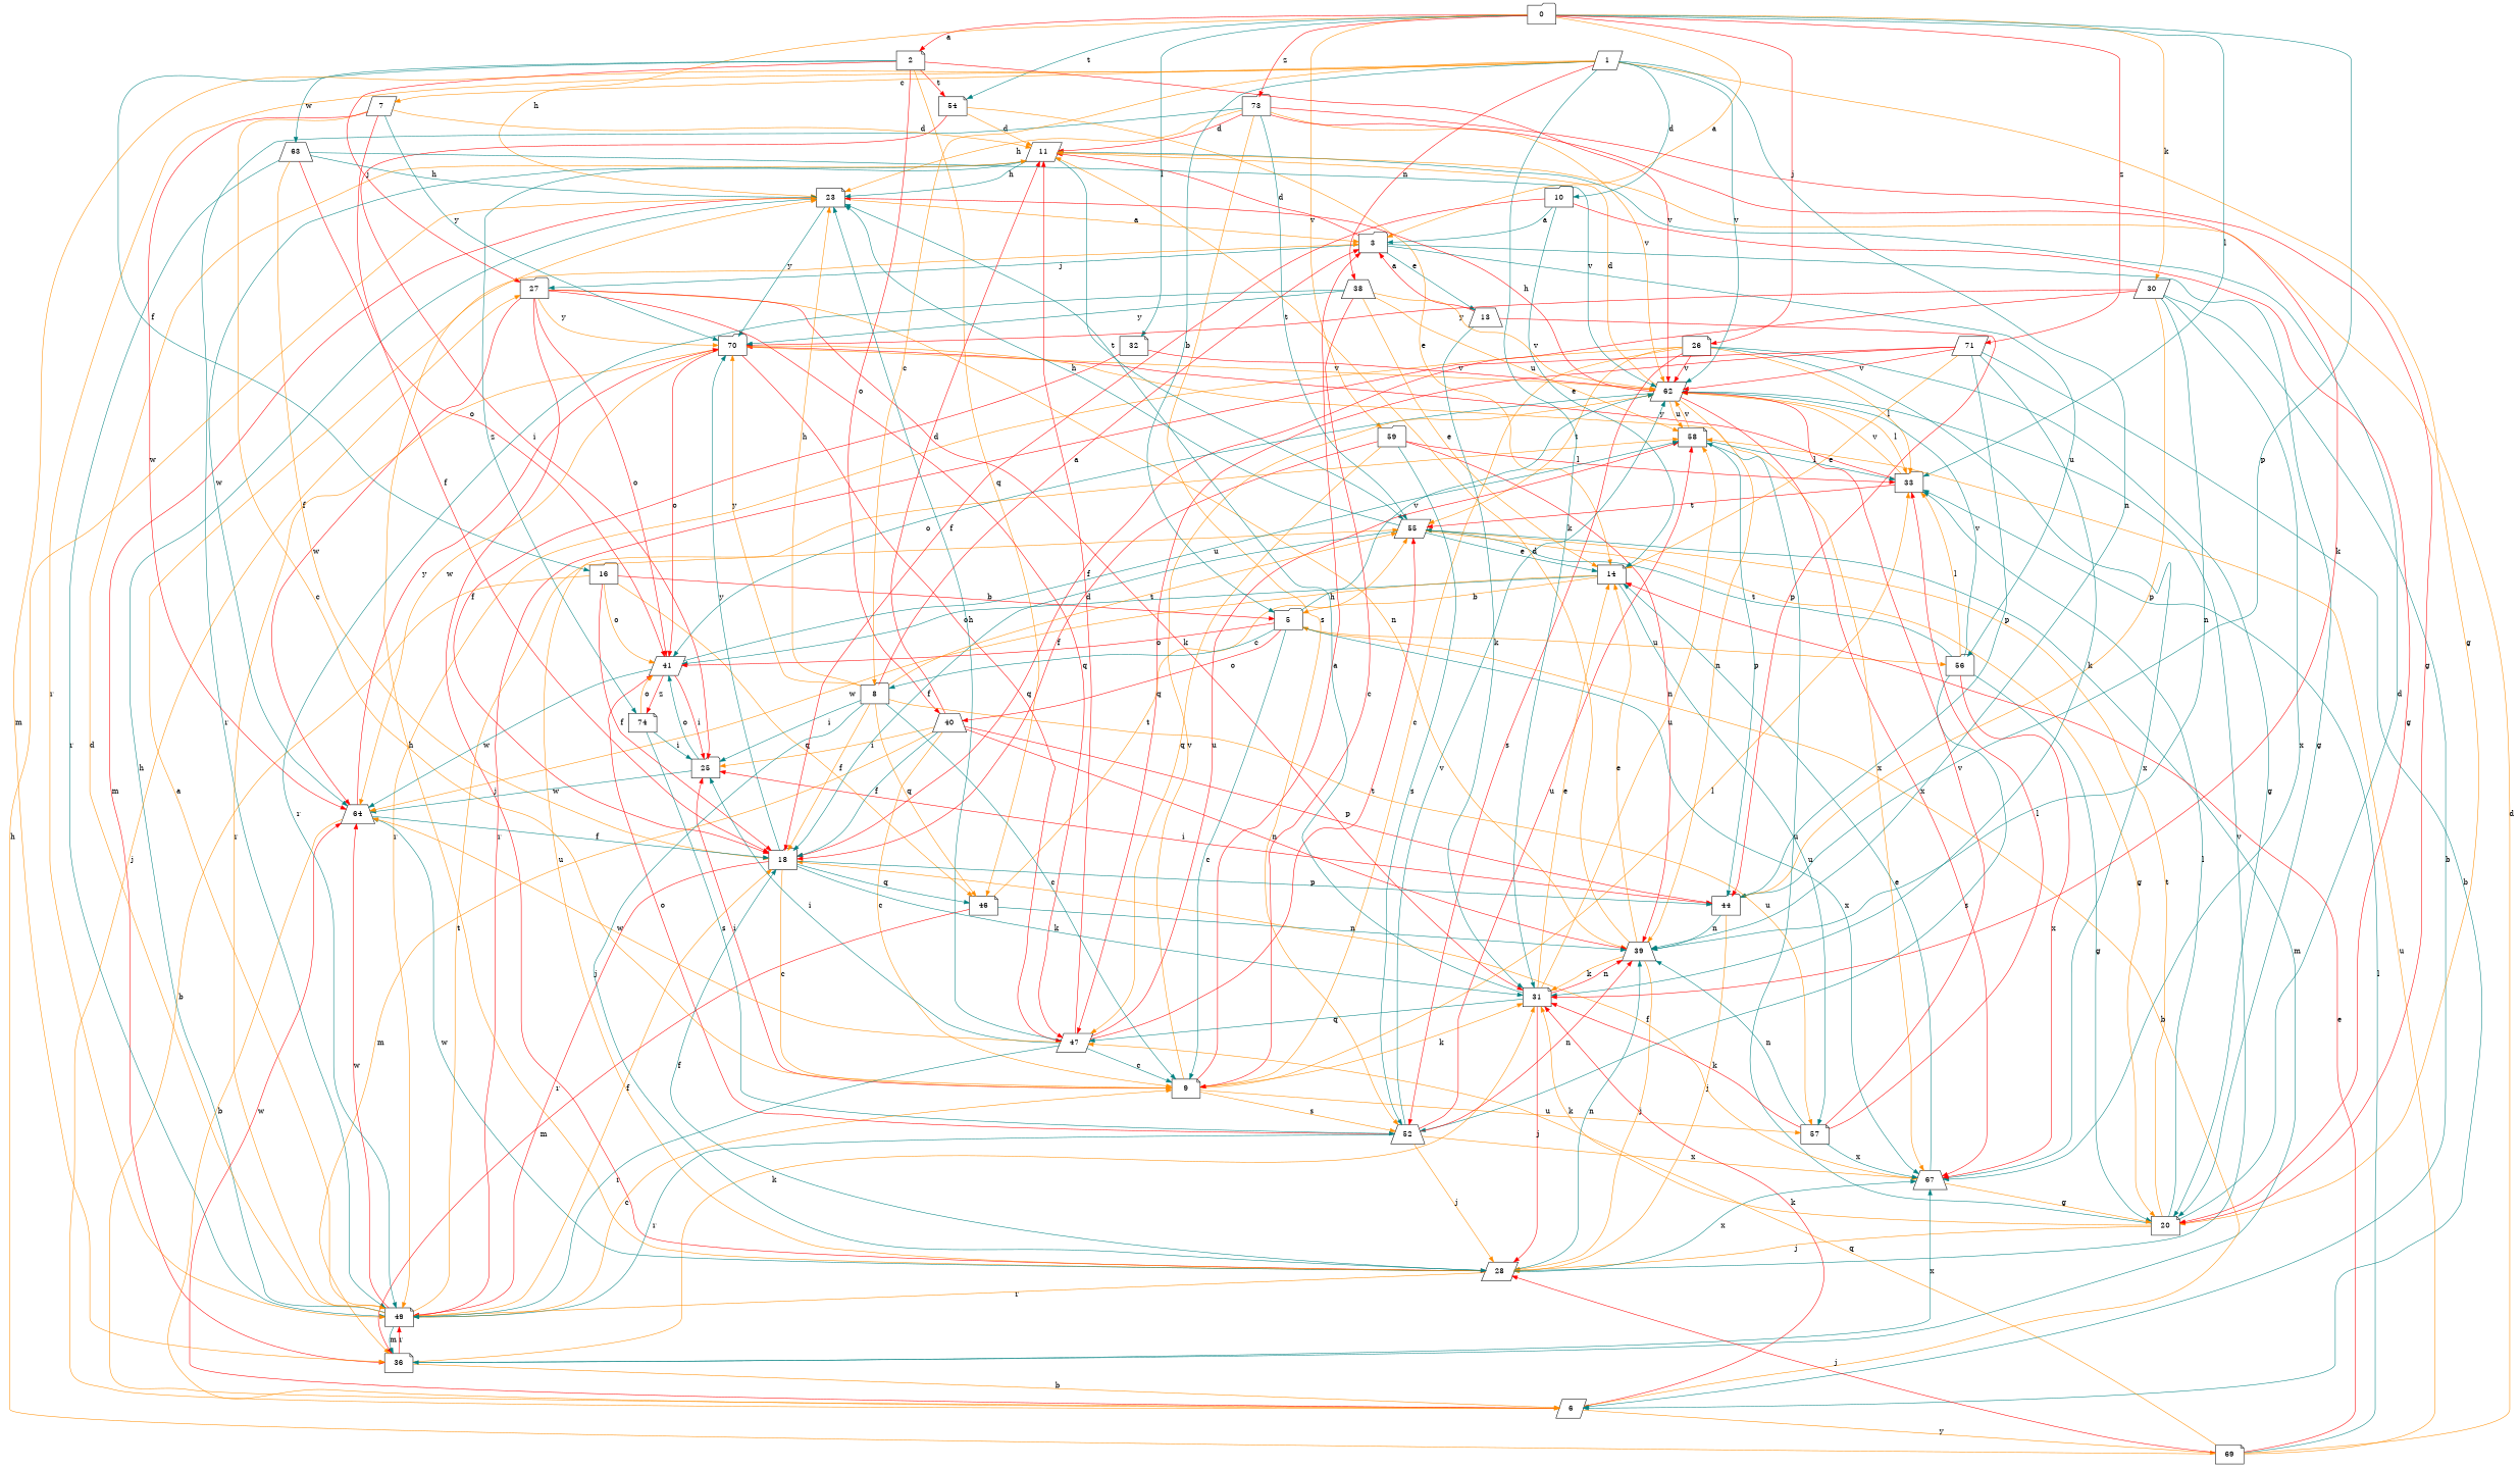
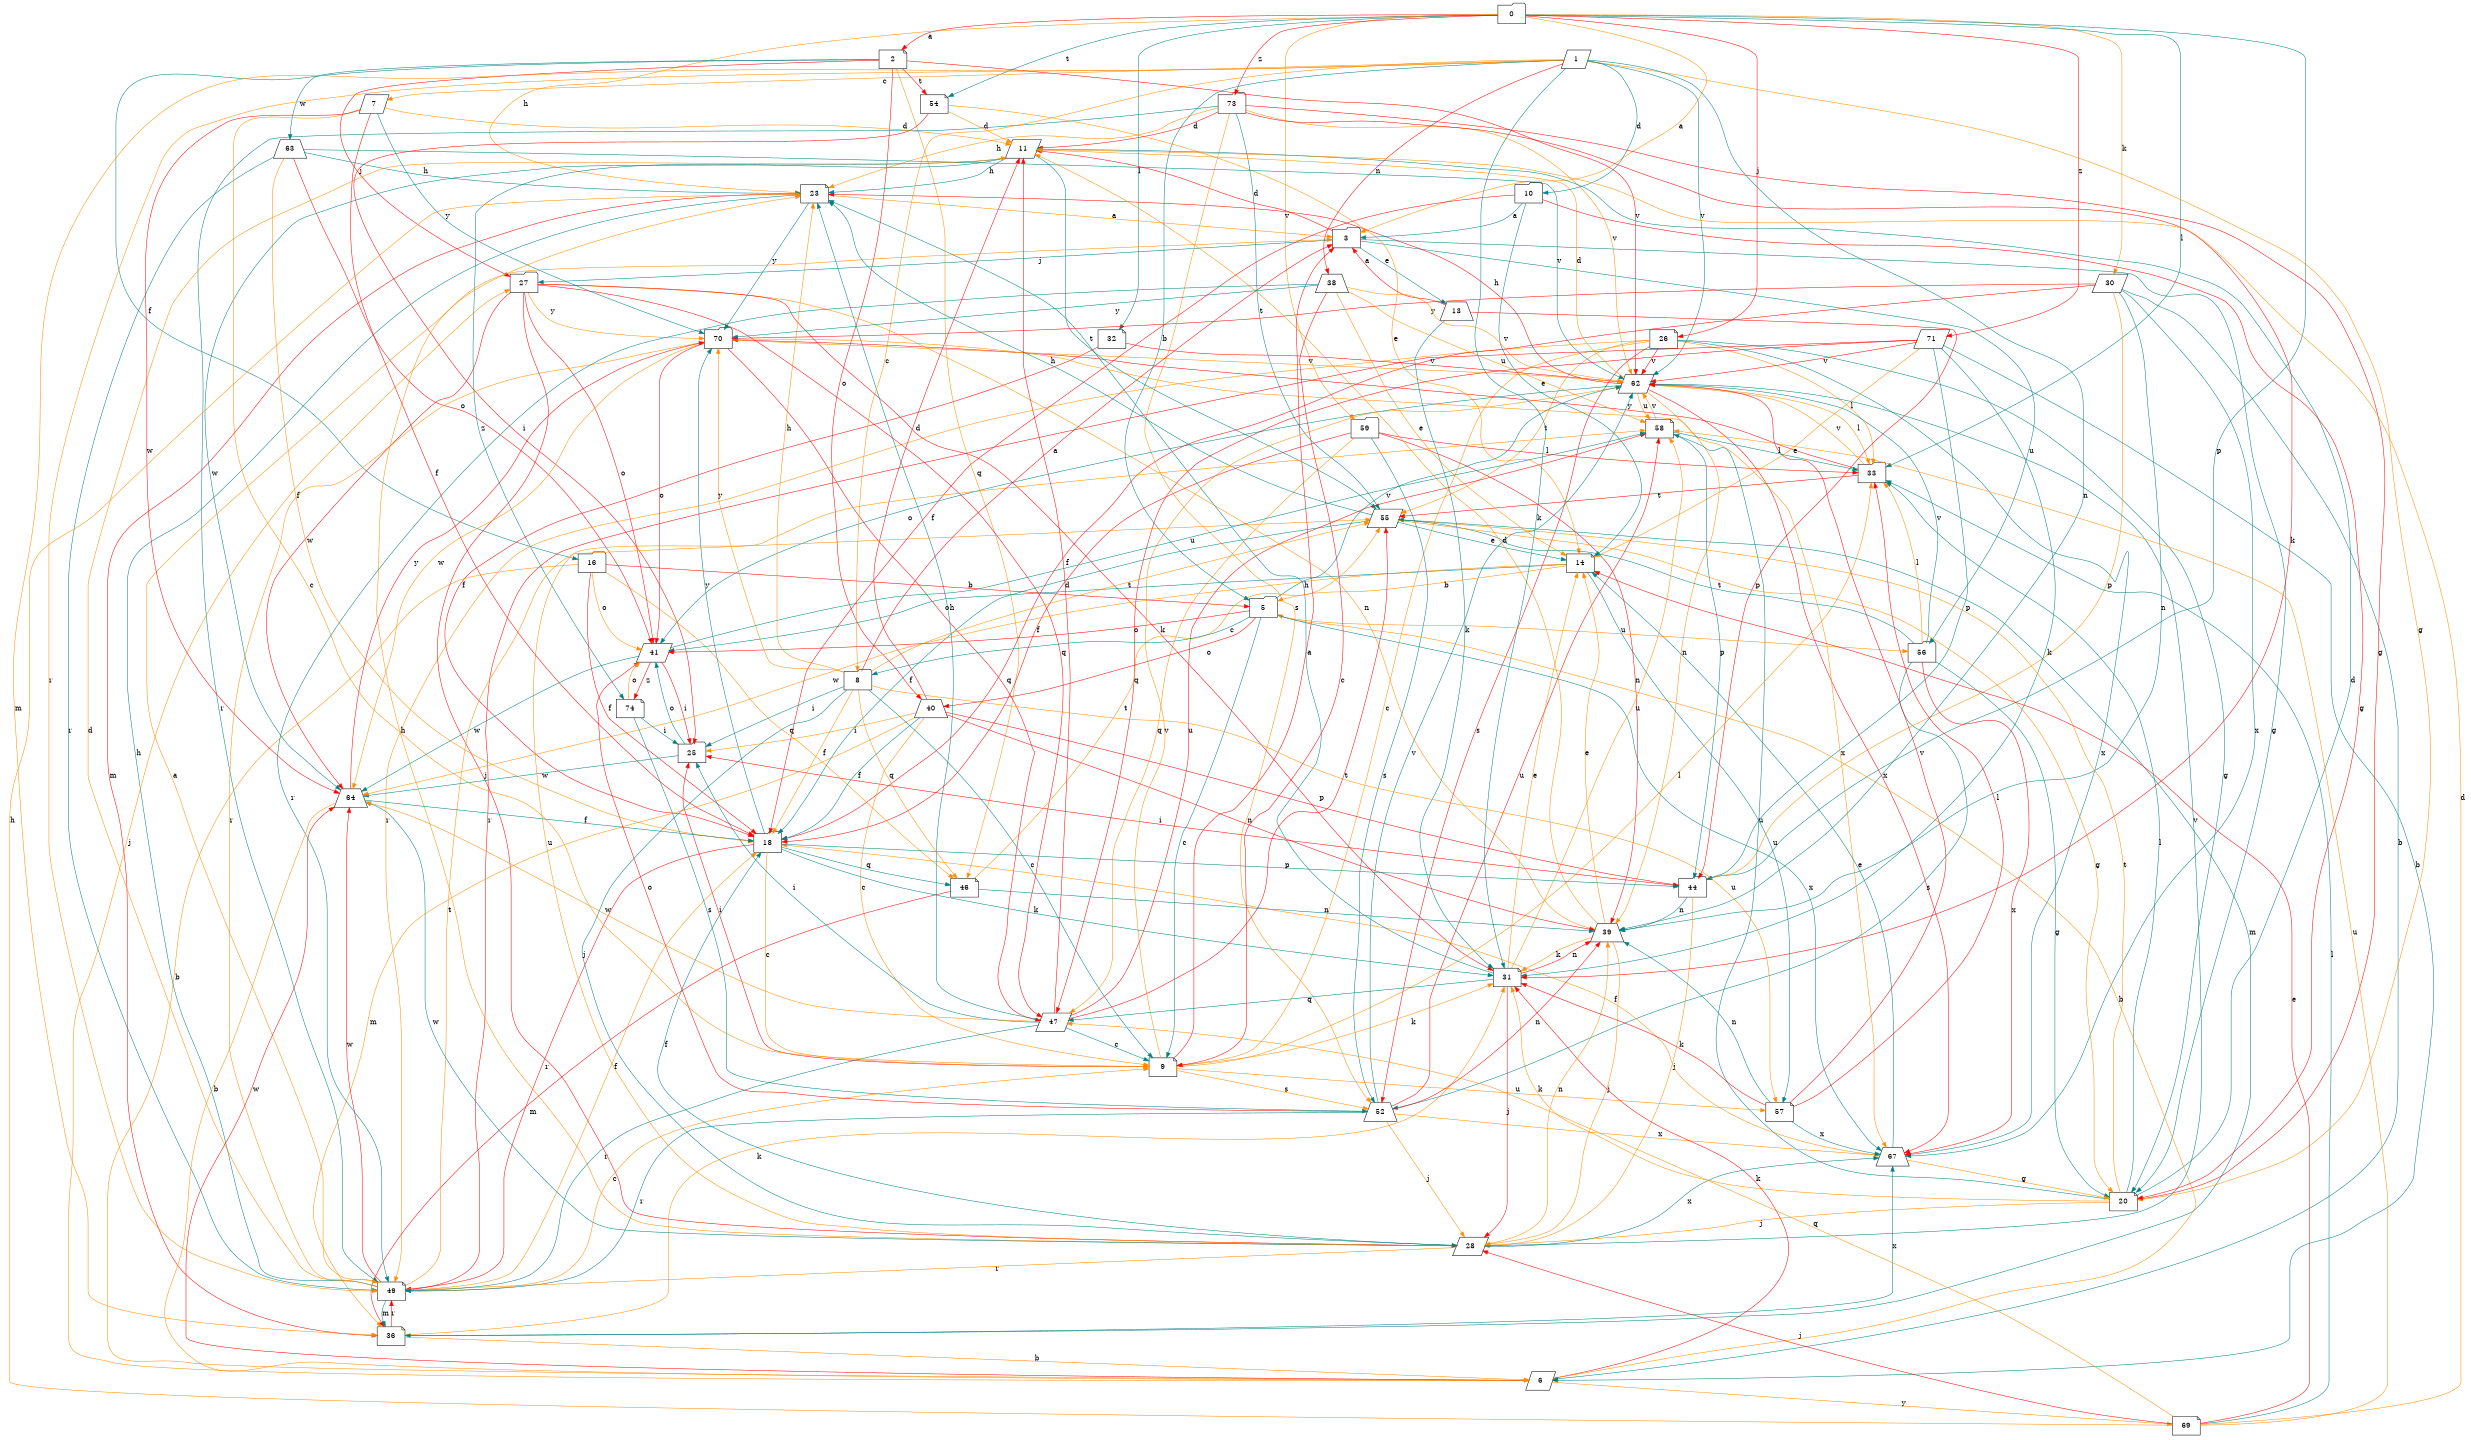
  strict digraph {
    fontname="DejaVu Serif"
    node [fontname="DejaVu Serif" shape=note]
    edge [color=darkorange fontname="DejaVu Serif"]
    0 [shape=folder]
    2
    3 [shape=folder]
    23
    26
    30 [shape=parallelogram]
    32
    33 [shape=folder]
    44 [shape=folder]
    54
    59 [shape=folder]
    71 [shape=parallelogram]
    73 [shape=folder]
    62 [shape=parallelogram]
    16 [shape=folder]
    27 [shape=folder]
    40 [shape=trapezium]
    46
    63 [shape=trapezium]
    20
    11 [shape=parallelogram]
    13 [shape=trapezium]
    56 [shape=folder]
    36
    70 [shape=folder]
    49
    9
    67 [shape=trapezium]
    55 [shape=parallelogram]
    52 [shape=trapezium]
    39 [shape=trapezium]
    6 [shape=parallelogram]
    18 [shape=folder]
    25 [shape=folder]
    28 [shape=parallelogram]
    14
    47 [shape=parallelogram]
    31
    1 [shape=parallelogram]
    5 [shape=folder]
    7 [shape=parallelogram]
    8 [shape=folder]
    10 [shape=folder]
    38 [shape=trapezium]
    41 [shape=parallelogram]
    64 [shape=trapezium]
    57
    58
    74
    69
    0 -> 2 [color=red label=a]
    0 -> 3 [label=a]
    0 -> 23 [label=h]
    0 -> 26 [color=red label=j]
    0 -> 30 [label=k]
    0 -> 32 [color=teal label=l]
    0 -> 33 [color=teal label=l]
    0 -> 44 [color=teal label=p]
    0 -> 54 [color=teal label=t]
    0 -> 59 [label=v]
    0 -> 71 [color=red label=z]
    0 -> 73 [color=red label=z]
    2 -> 54 [color=red label=t]
    2 -> 62 [color=red label=v]
    2 -> 16 [color=teal label=f]
    2 -> 27 [color=red label=j]
    2 -> 40 [color=red label=o]
    2 -> 46 [label=q]
    2 -> 63 [color=teal label=w]
    3 -> 27 [color=teal label=j]
    3 -> 20 [color=teal label=g]
    3 -> 11 [color=red label=d]
    3 -> 13 [color=teal label=e]
    3 -> 56 [color=teal label=u]
    23 -> 3 [label=a]
    23 -> 36 [color=red label=m]
    23 -> 70 [color=teal label=y]
    26 -> 33 [label=l]
    26 -> 62 [color=red label=v]
    26 -> 20 [color=teal label=g]
    26 -> 49 [label=r]
    26 -> 9 [label=c]
    26 -> 67 [color=teal label=x]
    26 -> 55 [label=t]
    26 -> 52 [color=red label=s]
    30 -> 44 [label=p]
    30 -> 70 [color=red label=y]
    30 -> 67 [color=teal label=x]
    30 -> 39 [color=teal label=n]
    30 -> 6 [color=teal label=b]
    30 -> 18 [color=red label=f]
    32 -> 62 [color=red label=v]
    32 -> 18 [color=red label=f]
    33 -> 62 [label=v]
    33 -> 70 [color=red label=y]
    33 -> 55 [color=red label=t]
    44 -> 39 [color=teal label=n]
    44 -> 25 [color=red label=i]
    44 -> 28 [label=j]
    54 -> 11 [label=d]
    54 -> 25 [color=red label=i]
    54 -> 14 [label=e]
    59 -> 33 [color=red label=l]
    59 -> 52 [color=teal label=s]
    59 -> 39 [color=red label=n]
    59 -> 18 [color=red label=f]
    59 -> 47 [label=q]
    71 -> 44 [color=teal label=p]
    71 -> 62 [color=red label=v]
    71 -> 49 [color=red label=r]
    71 -> 6 [color=teal label=b]
    71 -> 14 [label=e]
    71 -> 47 [color=red label=q]
    71 -> 31 [color=teal label=k]
    73 -> 23 [label=h]
    73 -> 62 [label=v]
    73 -> 20 [color=red label=g]
    73 -> 11 [color=red label=d]
    73 -> 49 [color=teal label=r]
    73 -> 55 [color=teal label=t]
    73 -> 52 [label=s]
    73 -> 31 [color=red label=k]
    62 -> 23 [color=red label=h]
    62 -> 33 [label=l]
    62 -> 11 [label=d]
    62 -> 67 [color=red label=x]
    62 -> 39 [label=n]
    62 -> 41 [color=teal label=o]
    62 -> 58 [label=u]
    16 -> 46 [label=q]
    16 -> 6 [label=b]
    16 -> 18 [color=red label=f]
    16 -> 5 [color=red label=b]
    16 -> 41 [label=o]
    27 -> 70 [label=y]
    27 -> 39 [label=n]
    27 -> 28 [color=red label=j]
    27 -> 47 [color=red label=q]
    27 -> 31 [color=red label=k]
    27 -> 41 [color=red label=o]
    27 -> 64 [color=red label=w]
    40 -> 44 [color=red label=p]
    40 -> 11 [color=red label=d]
    40 -> 36 [label=m]
    40 -> 9 [label=c]
    40 -> 39 [color=red label=n]
    40 -> 18 [color=teal label=f]
    40 -> 25 [label=i]
    46 -> 36 [color=red label=m]
    46 -> 55 [label=t]
    46 -> 39 [color=teal label=n]
    63 -> 23 [color=teal label=h]
    63 -> 62 [color=teal label=v]
    63 -> 49 [color=teal label=r]
    63 -> 18 [label=f]
    63 -> 41 [color=red label=o]
    20 -> 33 [color=teal label=l]
    20 -> 11 [color=teal label=d]
    20 -> 55 [label=t]
    20 -> 28 [label=j]
    20 -> 31 [label=k]
    20 -> 58 [color=teal label=u]
    11 -> 23 [color=teal label=h]
    11 -> 55 [color=teal label=t]
    11 -> 64 [color=teal label=w]
    11 -> 74 [color=teal label=z]
    13 -> 3 [color=red label=a]
    13 -> 44 [color=red label=p]
    13 -> 31 [color=teal label=k]
    56 -> 33 [label=l]
    56 -> 62 [color=teal label=v]
    56 -> 20 [color=teal label=g]
    56 -> 67 [color=red label=x]
    56 -> 55 [color=teal label=t]
    56 -> 52 [color=teal label=s]
    36 -> 49 [color=red label=r]
    36 -> 67 [color=teal label=x]
    36 -> 6 [label=b]
    36 -> 31 [label=k]
    70 -> 62 [label=v]
    70 -> 49 [label=r]
    70 -> 67 [label=x]
    70 -> 47 [color=red label=q]
    70 -> 41 [color=red label=o]
    70 -> 64 [label=w]
    49 -> 3 [label=a]
    49 -> 23 [color=teal label=h]
    49 -> 11 [label=d]
    49 -> 36 [color=teal label=m]
    49 -> 9 [label=c]
    49 -> 55 [label=t]
    49 -> 18 [label=f]
    49 -> 64 [color=red label=w]
    9 -> 3 [color=red label=a]
    9 -> 33 [label=l]
    9 -> 62 [label=v]
    9 -> 52 [label=s]
    9 -> 25 [color=red label=i]
    9 -> 31 [label=k]
    9 -> 57 [label=u]
    67 -> 20 [label=g]
    67 -> 18 [label=f]
    67 -> 14 [color=teal label=e]
    55 -> 23 [color=teal label=h]
    55 -> 20 [label=g]
    55 -> 36 [color=teal label=m]
    55 -> 18 [color=teal label=f]
    55 -> 14 [color=teal label=e]
    52 -> 62 [color=teal label=v]
    52 -> 49 [color=teal label=r]
    52 -> 67 [label=x]
    52 -> 39 [color=red label=n]
    52 -> 28 [label=j]
    52 -> 41 [color=red label=o]
    52 -> 58 [color=red label=u]
    39 -> 11 [label=d]
    39 -> 28 [label=j]
    39 -> 14 [label=e]
    39 -> 31 [label=k]
    6 -> 27 [label=j]
    6 -> 31 [color=red label=k]
    6 -> 5 [label=b]
    6 -> 64 [color=red label=w]
    6 -> 69 [label=y]
    18 -> 44 [color=teal label=p]
    18 -> 46 [color=teal label=q]
    18 -> 70 [color=teal label=y]
    18 -> 49 [color=red label=r]
    18 -> 9 [label=c]
    18 -> 31 [color=teal label=k]
    25 -> 41 [color=teal label=o]
    25 -> 64 [color=teal label=w]
    28 -> 23 [label=h]
    28 -> 62 [color=teal label=v]
    28 -> 49 [label=r]
    28 -> 67 [color=teal label=x]
-   28 -> 39 [color=teal label=n]
+   28 -> 39 [label=n]
    28 -> 18 [color=teal label=f]
    28 -> 64 [color=teal label=w]
    28 -> 58 [label=u]
    14 -> 5 [label=b]
    14 -> 41 [color=teal label=o]
    14 -> 64 [label=w]
    14 -> 57 [color=teal label=u]
    47 -> 23 [color=teal label=h]
    47 -> 11 [color=red label=d]
    47 -> 49 [color=teal label=r]
    47 -> 9 [color=teal label=c]
    47 -> 55 [color=red label=t]
    47 -> 25 [color=teal label=i]
    47 -> 64 [label=w]
    47 -> 58 [color=red label=u]
    31 -> 23 [color=teal label=h]
    31 -> 39 [color=red label=n]
    31 -> 28 [color=red label=j]
    31 -> 14 [label=e]
    31 -> 47 [color=teal label=q]
    31 -> 58 [label=u]
    1 -> 62 [color=teal label=v]
    1 -> 20 [label=g]
    1 -> 36 [label=m]
    1 -> 49 [label=r]
    1 -> 39 [color=teal label=n]
    1 -> 31 [color=teal label=k]
    1 -> 5 [color=teal label=b]
    1 -> 7 [label=c]
    1 -> 8 [label=c]
    1 -> 10 [color=teal label=d]
    1 -> 38 [color=red label=n]
    5 -> 62 [color=teal label=v]
    5 -> 40 [color=red label=o]
    5 -> 56 [label=u]
    5 -> 9 [color=teal label=c]
    5 -> 67 [color=teal label=x]
    5 -> 8 [color=teal label=c]
    5 -> 41 [color=red label=o]
    7 -> 11 [label=d]
    7 -> 70 [color=teal label=y]
    7 -> 9 [label=c]
    7 -> 18 [color=red label=f]
    7 -> 64 [color=red label=w]
    8 -> 3 [color=red label=a]
    8 -> 23 [label=h]
    8 -> 46 [label=q]
    8 -> 70 [label=y]
    8 -> 9 [color=teal label=c]
    8 -> 55 [label=t]
    8 -> 18 [label=f]
    8 -> 25 [color=teal label=i]
    8 -> 28 [color=teal label=j]
    8 -> 57 [label=u]
    10 -> 3 [color=teal label=a]
    10 -> 20 [color=red label=g]
    10 -> 18 [color=red label=f]
    10 -> 14 [color=teal label=e]
    38 -> 62 [label=v]
    38 -> 70 [color=teal label=y]
    38 -> 49 [color=teal label=r]
    38 -> 9 [color=red label=c]
    38 -> 14 [label=e]
    38 -> 58 [label=u]
    41 -> 25 [color=red label=i]
    41 -> 64 [color=teal label=w]
    41 -> 58 [color=teal label=u]
    41 -> 74 [color=red label=z]
    64 -> 70 [color=red label=y]
    64 -> 6 [label=b]
    64 -> 18 [color=teal label=f]
    57 -> 33 [color=red label=l]
    57 -> 62 [color=red label=v]
    57 -> 67 [color=teal label=x]
    57 -> 39 [color=teal label=n]
    57 -> 31 [color=red label=k]
    58 -> 33 [color=teal label=l]
    58 -> 44 [color=teal label=p]
    58 -> 62 [label=v]
    74 -> 52 [color=teal label=s]
    74 -> 25 [color=teal label=i]
    74 -> 41 [label=o]
    69 -> 23 [label=h]
    69 -> 33 [color=teal label=l]
    69 -> 11 [label=d]
    69 -> 28 [color=red label=j]
    69 -> 14 [color=red label=e]
    69 -> 47 [label=q]
    69 -> 58 [label=u]
  }
